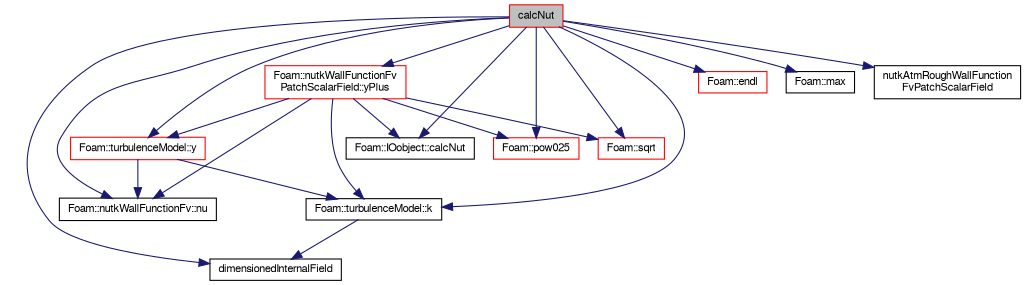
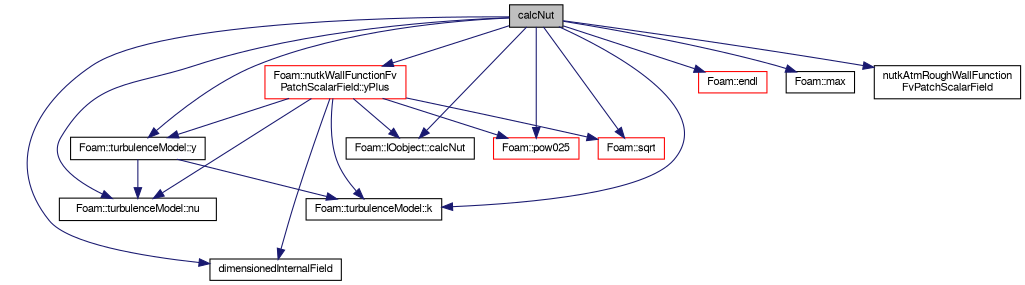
  digraph {
    rankdir=TB
    node [color=black fontname=FreeSans fontsize=10 shape=record]
    edge [color=midnightblue fontname=FreeSans fontsize=10 labelfontname=FreeSans labelfontsize=10 style=solid]
-   n1 [color=red fillcolor=grey75 fontcolor=black height=0.2 label=calcNut style=filled width=0.4]
+   n1 [fillcolor=grey75 fontcolor=black height=0.2 label=calcNut style=filled width=0.4]
    n2 [height=0.2 label=dimensionedInternalField width=0.4]
    n3 [color=red height=0.2 label="Foam::endl" width=0.4]
    n4 [height=0.2 label="Foam::IOobject::calcNut" width=0.4]
    n5 [height=0.2 label="Foam::turbulenceModel::k" width=0.4]
    n6 [height=0.2 label="Foam::max" width=0.4]
-   n7 [height=0.2 label="Foam::nutkWallFunctionFv::nu" width=0.4]
+   n7 [height=0.2 label="Foam::turbulenceModel::nu" width=0.4]
    n8 [height=0.2 label="nutkAtmRoughWallFunction\lFvPatchScalarField" width=0.4]
    n9 [color=red height=0.2 label="Foam::pow025" width=0.4]
    n10 [color=red height=0.2 label="Foam::sqrt" width=0.4]
-   n11 [color=red height=0.2 label="Foam::turbulenceModel::y" width=0.4]
+   n11 [height=0.2 label="Foam::turbulenceModel::y" width=0.4]
    n12 [color=red height=0.2 label="Foam::nutkWallFunctionFv\lPatchScalarField::yPlus" width=0.4]
    n1 -> n2
    n1 -> n3
    n1 -> n4
    n1 -> n5
    n1 -> n6
    n1 -> n7
    n1 -> n8
    n1 -> n9
    n1 -> n10
    n1 -> n11
    n1 -> n12
    n11 -> n5
    n11 -> n7
-   n5 -> n2
+   n12 -> n2
    n12 -> n4
    n12 -> n5
    n12 -> n7
    n12 -> n9
    n12 -> n10
    n12 -> n11
  }
